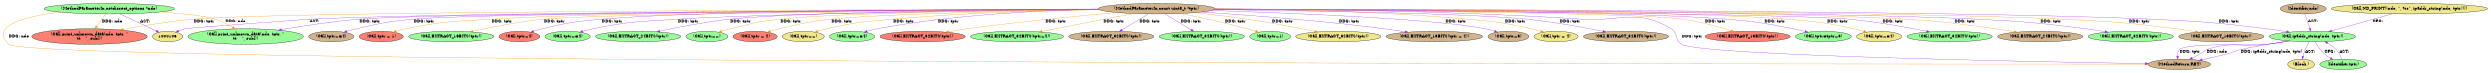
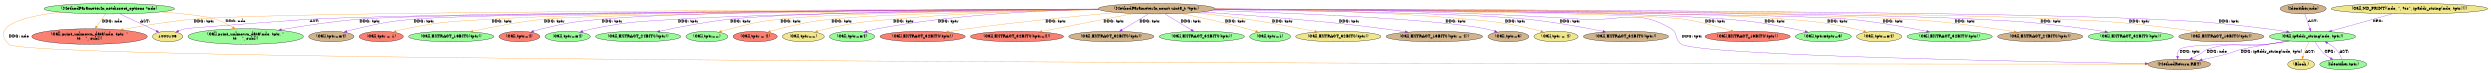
  digraph {
    node [fillcolor=palegreen style=filled]
    edge [color=purple]
    n1 [label="(Call,ipaddr_string(ndo, tptr))"]
    n2 [fillcolor=tan label="(MethodReturn,RET)"]
    n3 [fillcolor=khaki label="(Block,)"]
    n4 [label="(Identifier,tptr)"]
    n5 [label="(MethodParameterIn,netdissect_options *ndo)"]
    n6 [label="(Call,print_unknown_data(ndo, tptr, \"\n\t\t    \", subl))"]
    n7 [fillcolor=salmon label="(Call,print_unknown_data(ndo, tptr, \"\n\t\t    \", subl))"]
    1000106 [fillcolor=khaki]
    n9 [fillcolor=tan label="(MethodParameterIn,const uint8_t *tptr)"]
    n10 [fillcolor=salmon label="(Call,EXTRACT_16BITS(tptr))"]
    n11 [label="(Call,tptr=tptr+3)"]
    n12 [fillcolor=khaki label="(Call,tptr+=4)"]
    n13 [label="(Call,EXTRACT_32BITS(tptr))"]
    n14 [fillcolor=tan label="(Call,EXTRACT_24BITS(tptr))"]
    n15 [label="(Call,EXTRACT_32BITS(tptr))"]
    n16 [fillcolor=tan label="(Call,EXTRACT_16BITS(tptr))"]
    n17 [fillcolor=tan label="(Call,tptr+=4)"]
    n18 [fillcolor=salmon label="(Call,tptr + 1)"]
    n19 [label="(Call,EXTRACT_16BITS(tptr))"]
    n20 [fillcolor=salmon label="(Call,tptr+4)"]
    n21 [label="(Call,tptr+=4)"]
    n22 [label="(Call,EXTRACT_24BITS(tptr))"]
    n23 [label="(Call,tptr++)"]
    n24 [fillcolor=salmon label="(Call,tptr + 4)"]
    n25 [fillcolor=khaki label="(Call,tptr++)"]
    n26 [label="(Call,tptr+=4)"]
    n27 [fillcolor=salmon label="(Call,EXTRACT_32BITS(tptr))"]
-   n28 [label="(Call,EXTRACT_32BITS(tptr+4))"]
+   n28 [fillcolor=salmon label="(Call,EXTRACT_32BITS(tptr+4))"]
    n29 [fillcolor=tan label="(Call,EXTRACT_32BITS(tptr))"]
    n30 [label="(Call,EXTRACT_32BITS(tptr))"]
    n31 [label="(Call,tptr+1)"]
    n32 [fillcolor=khaki label="(Call,EXTRACT_32BITS(tptr))"]
    n33 [fillcolor=tan label="(Call,EXTRACT_16BITS(tptr + 4))"]
    n34 [fillcolor=tan label="(Call,tptr+3)"]
    n35 [fillcolor=khaki label="(Call,tptr + 4)"]
    n36 [fillcolor=tan label="(Call,EXTRACT_32BITS(tptr))"]
    n37 [fillcolor=khaki label="(Call,ND_PRINT((ndo, \", %s\", ipaddr_string(ndo, tptr))))"]
    n38 [fillcolor=tan label="(Identifier,ndo)"]
    n1 -> n2 [label="DDG: tptr"]
    n1 -> n2 [label="DDG: ndo"]
    n1 -> n2 [label="DDG: ipaddr_string(ndo, tptr)"]
-   n1 -> n3 [label="AST: "]
+   n1 -> n3 [color=darkorange label="AST: "]
    n1 -> n4 [label="CFG: "]
    n4 -> n1 [label="AST: "]
    n5 -> n2 [color=darkorange label="DDG: ndo"]
    n5 -> n6 [color=darkorange label="DDG: ndo"]
    n5 -> n7 [color=darkorange label="DDG: ndo"]
    n5 -> 1000106 [label="AST: "]
    n9 -> n1 [label="DDG: tptr"]
    n9 -> n2 [label="DDG: tptr"]
    n9 -> n6 [label="DDG: tptr"]
    n9 -> n7 [color=darkorange label="DDG: tptr"]
    n9 -> 1000106 [label="AST: "]
    n9 -> n10 [color=darkorange label="DDG: tptr"]
    n9 -> n11 [label="DDG: tptr"]
    n9 -> n12 [color=darkorange label="DDG: tptr"]
    n9 -> n13 [label="DDG: tptr"]
    n9 -> n14 [color=darkorange label="DDG: tptr"]
    n9 -> n15 [label="DDG: tptr"]
    n9 -> n16 [color=darkorange label="DDG: tptr"]
    n9 -> n17 [label="DDG: tptr"]
    n9 -> n18 [color=darkorange label="DDG: tptr"]
    n9 -> n19 [color=darkorange label="DDG: tptr"]
    n9 -> n20 [label="DDG: tptr"]
    n9 -> n21 [label="DDG: tptr"]
    n9 -> n22 [label="DDG: tptr"]
    n9 -> n23 [color=darkorange label="DDG: tptr"]
    n9 -> n24 [color=darkorange label="DDG: tptr"]
    n9 -> n25 [color=darkorange label="DDG: tptr"]
    n9 -> n26 [label="DDG: tptr"]
    n9 -> n27 [color=darkorange label="DDG: tptr"]
    n9 -> n28 [color=darkorange label="DDG: tptr"]
    n9 -> n29 [label="DDG: tptr"]
    n9 -> n30 [label="DDG: tptr"]
    n9 -> n31 [color=darkorange label="DDG: tptr"]
    n9 -> n32 [color=darkorange label="DDG: tptr"]
    n9 -> n33 [label="DDG: tptr"]
    n9 -> n34 [label="DDG: tptr"]
    n9 -> n35 [color=darkorange label="DDG: tptr"]
    n9 -> n36 [label="DDG: tptr"]
    n37 -> n1 [label="CFG: "]
    n38 -> n1 [label="AST: "]
  }
